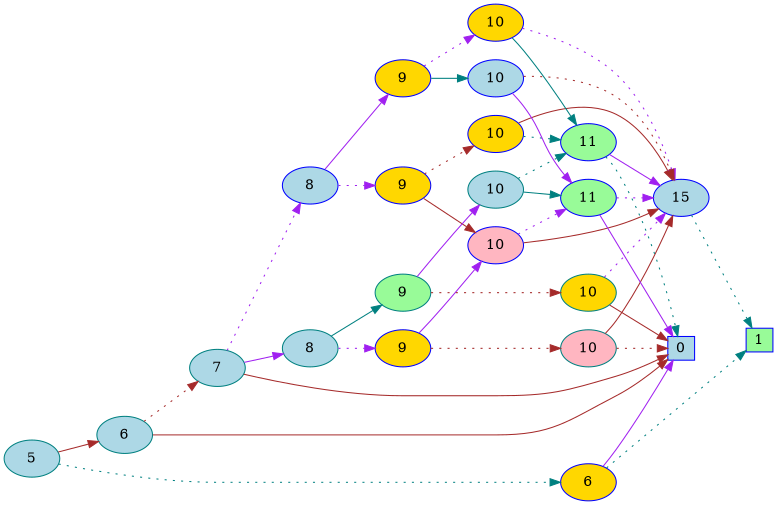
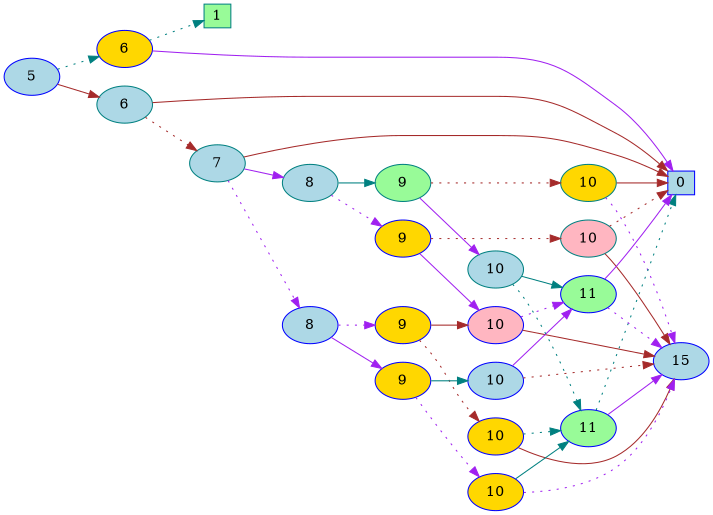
  digraph {
    rankdir=LR
    node [color=blue fillcolor=lightblue style=filled]
    edge [color=purple style=dotted]
    n1 [height=0.3 label=0 shape=box width=0.3]
-   n2 [fillcolor=palegreen height=0.3 label=1 shape=box width=0.3]
-   n3 [color=teal label=5]
+   n2 [color=teal fillcolor=palegreen height=0.3 label=1 shape=box width=0.3]
+   n3 [label=5]
    n4 [fillcolor=gold label=6]
    n5 [color=teal label=6]
    n6 [color=teal label=7]
    n7 [label=8]
    n8 [color=teal label=8]
    n9 [fillcolor=gold label=9]
    n10 [fillcolor=gold label=9]
    n11 [fillcolor=gold label=9]
    n12 [color=teal fillcolor=palegreen label=9]
    n13 [fillcolor=gold label=10]
    n14 [fillcolor=lightpink label=10]
    n15 [fillcolor=gold label=10]
    n16 [label=10]
    n17 [color=teal fillcolor=lightpink label=10]
    n18 [color=teal fillcolor=gold label=10]
    n19 [color=teal label=10]
    n20 [fillcolor=palegreen label=11]
    n21 [label=15]
    n22 [fillcolor=palegreen label=11]
    n3 -> n4 [color=teal]
    n3 -> n5 [color=brown style=filled]
    n4 -> n1 [style=filled]
    n4 -> n2 [color=teal]
    n5 -> n1 [color=brown style=filled]
    n5 -> n6 [color=brown]
    n6 -> n1 [color=brown style=filled]
    n6 -> n7
    n6 -> n8 [style=filled]
    n7 -> n9
    n7 -> n10 [style=filled]
    n8 -> n11
    n8 -> n12 [color=teal style=filled]
    n9 -> n13 [color=brown]
    n9 -> n14 [color=brown style=filled]
    n10 -> n15
    n10 -> n16 [color=teal style=filled]
    n11 -> n14 [style=filled]
    n11 -> n17 [color=brown]
    n12 -> n18 [color=brown]
    n12 -> n19 [style=filled]
    n13 -> n20 [color=teal]
    n13 -> n21 [color=brown style=filled]
    n14 -> n21 [color=brown style=filled]
    n14 -> n22
    n15 -> n20 [color=teal style=filled]
    n15 -> n21
    n16 -> n21 [color=brown]
    n16 -> n22 [style=filled]
    n17 -> n1 [color=brown]
    n17 -> n21 [color=brown style=filled]
    n18 -> n1 [color=brown style=filled]
    n18 -> n21
    n19 -> n20 [color=teal]
    n19 -> n22 [color=teal style=filled]
    n20 -> n1 [color=teal]
    n20 -> n21 [style=filled]
-   n21 -> n2 [color=teal]
    n22 -> n1 [style=filled]
    n22 -> n21
  }
